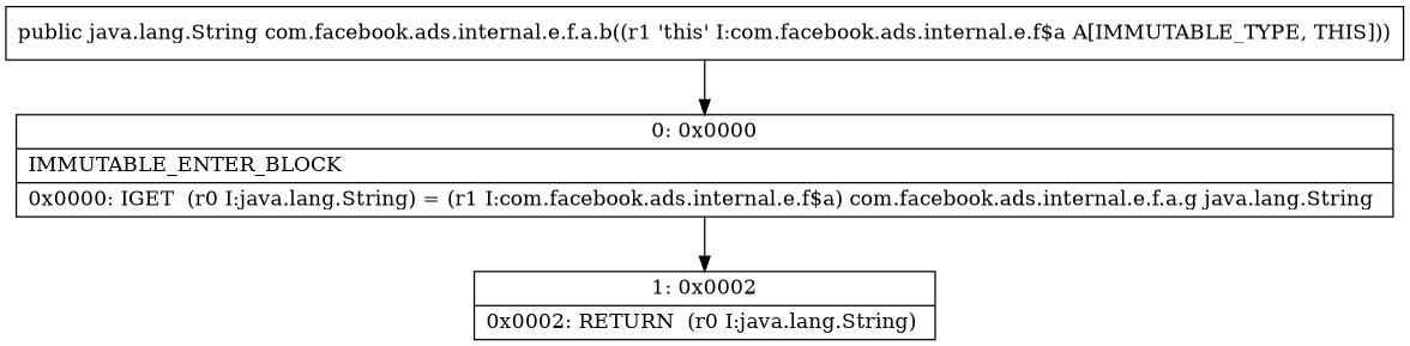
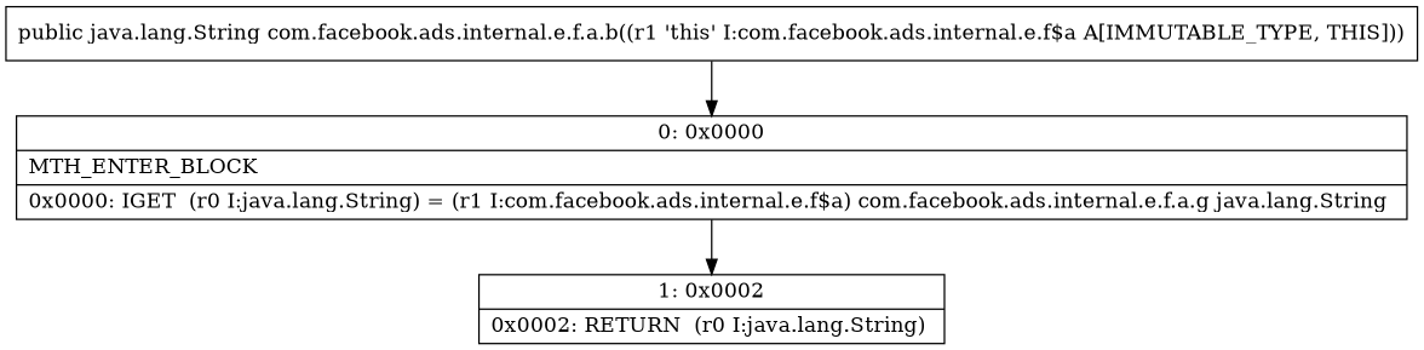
  digraph {
    node [shape=record]
-   n1 [label="{0\:\ 0x0000|IMMUTABLE_ENTER_BLOCK\l|0x0000: IGET  (r0 I:java.lang.String) = (r1 I:com.facebook.ads.internal.e.f$a) com.facebook.ads.internal.e.f.a.g java.lang.String \l}"]
+   n1 [label="{0\:\ 0x0000|MTH_ENTER_BLOCK\l|0x0000: IGET  (r0 I:java.lang.String) = (r1 I:com.facebook.ads.internal.e.f$a) com.facebook.ads.internal.e.f.a.g java.lang.String \l}"]
    n2 [label="{1\:\ 0x0002|0x0002: RETURN  (r0 I:java.lang.String) \l}"]
    n3 [label="{public java.lang.String com.facebook.ads.internal.e.f.a.b((r1 'this' I:com.facebook.ads.internal.e.f$a A[IMMUTABLE_TYPE, THIS])) }"]
    n1 -> n2
    n3 -> n1
  }
